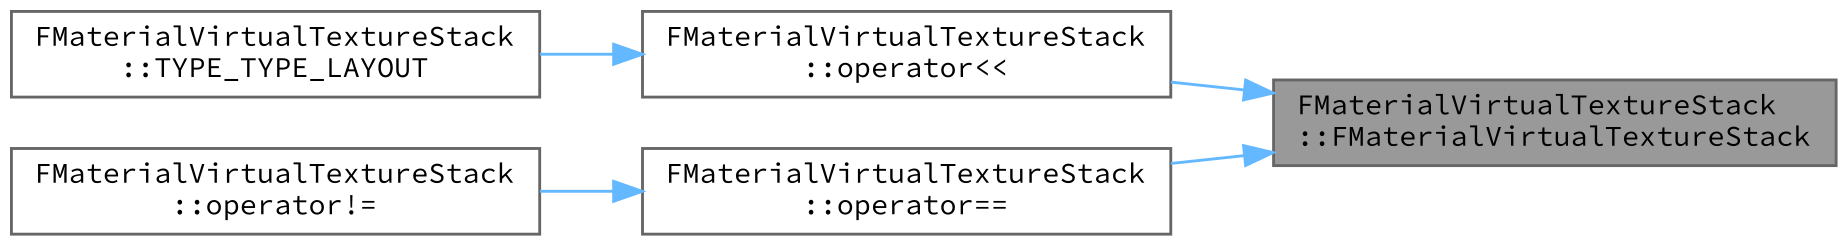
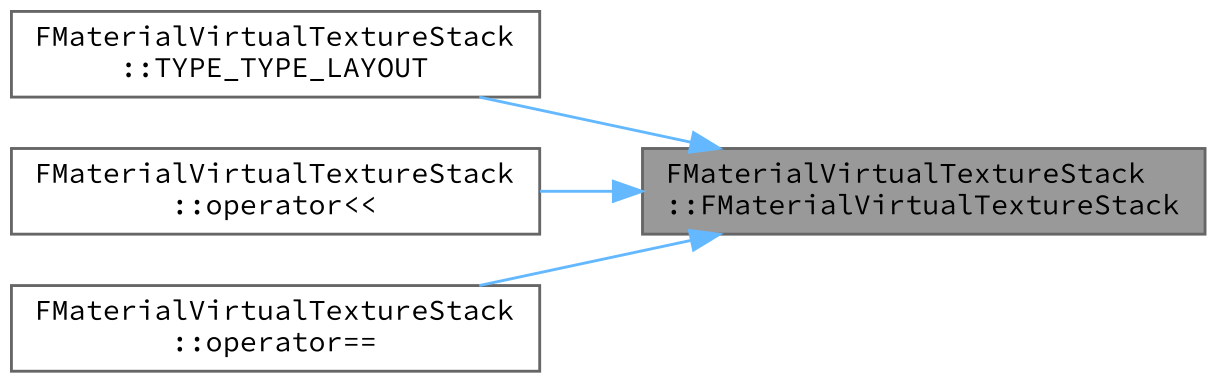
  digraph {
    fontname="Source Code Pro"
    rankdir=RL
    node [color=grey40 fillcolor=white fontname="Source Code Pro" fontsize=10 shape=box style=filled]
    edge [color=steelblue1 dir=back fontname="Source Code Pro" fontsize=10 labelfontname=Helvetica labelfontsize=10 style=solid]
    n1 [color=gray40 fillcolor=grey60 fontcolor=black height=0.2 label="FMaterialVirtualTextureStack\l::FMaterialVirtualTextureStack" width=0.4]
    n2 [height=0.2 label="FMaterialVirtualTextureStack\l::TYPE_TYPE_LAYOUT" width=0.4]
    n3 [height=0.2 label="FMaterialVirtualTextureStack\l::operator\<\<" width=0.4]
    n4 [height=0.2 label="FMaterialVirtualTextureStack\l::operator==" width=0.4]
-   n5 [height=0.2 label="FMaterialVirtualTextureStack\l::operator!=" width=0.4]
-   n3 -> n2
+   n1 -> n2
    n1 -> n3
    n1 -> n4
-   n4 -> n5
  }
